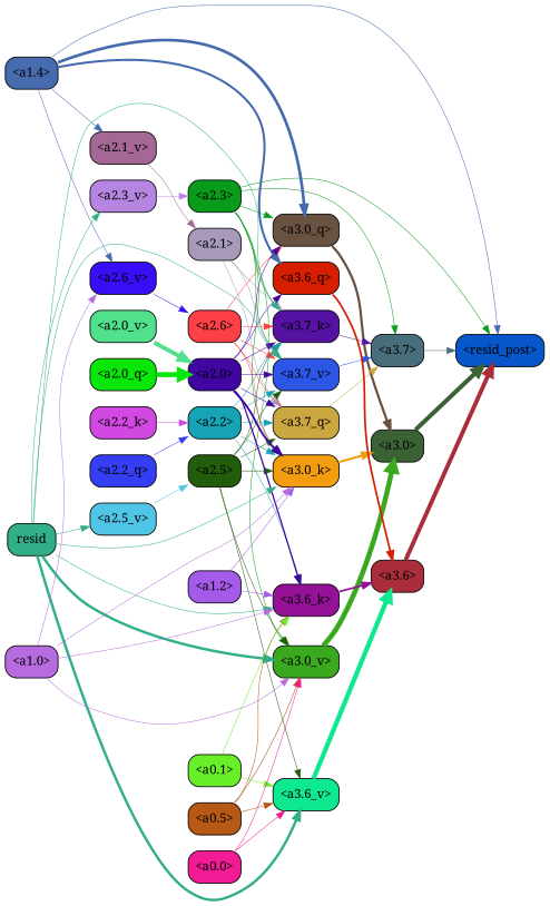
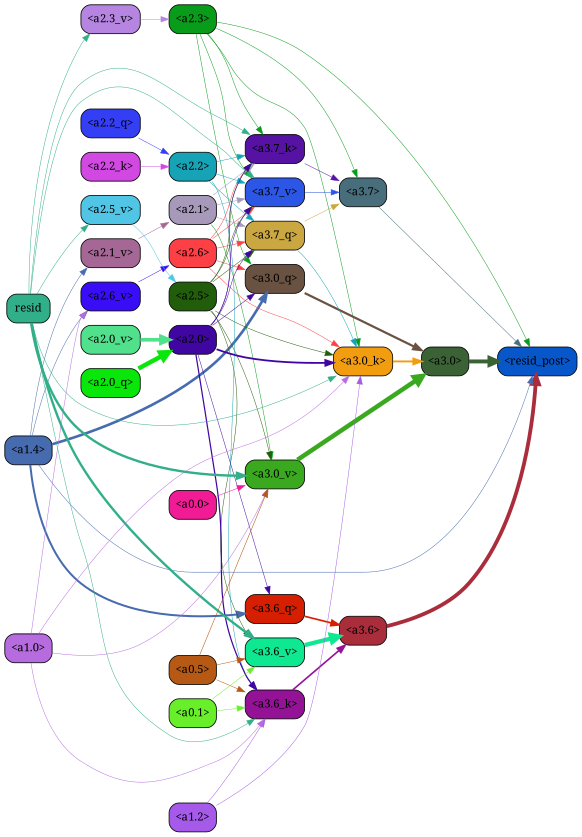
  strict digraph {
    fontname="Noto Serif"
    rankdir=LR
    splines=true
    node [color=black fontname="Noto Serif" shape=box style="filled, rounded"]
    edge [color="#30af89" fontname="Noto Serif" penwidth=0.6]
    "<a3.7>" [fillcolor="#486e7b"]
    "<resid_post>" [fillcolor="#0757ca"]
    "<a3.6>" [fillcolor="#aa2d3b"]
    "<a3.0>" [fillcolor="#3a6235"]
    "<a2.3>" [fillcolor="#099c1a"]
    "<a3.0_q>" [fillcolor="#695242"]
    "<a3.7_k>" [fillcolor="#5512a3"]
    "<a3.0_k>" [fillcolor="#f29d0f"]
    "<a3.7_v>" [fillcolor="#2c56e6"]
    "<a3.0_v>" [fillcolor="#3aa91f"]
    "<a3.7_q>" [fillcolor="#cba742"]
    "<a1.4>" [fillcolor="#466baf"]
    "<a3.6_q>" [fillcolor="#d61f01"]
    "<a2.6_v>" [fillcolor="#390ef6"]
    "<a2.1_v>" [fillcolor="#a56896"]
    "<a2.6>" [fillcolor="#fd4046"]
    "<a2.1>" [fillcolor="#a699ba"]
    "<a3.6_k>" [fillcolor="#931296"]
    "<a3.6_v>" [fillcolor="#0ee991"]
    "<a2.5>" [fillcolor="#225d0b"]
    "<a2.2>" [fillcolor="#17a3b6"]
    "<a2.0>" [fillcolor="#3f06a2"]
    n23 [fillcolor="#30af89" label=resid]
    "<a2.5_v>" [fillcolor="#50c5e6"]
    "<a2.3_v>" [fillcolor="#b685e1"]
    "<a1.2>" [fillcolor="#a55aea"]
    "<a1.0>" [fillcolor="#b66bdf"]
    "<a0.5>" [fillcolor="#b55915"]
    "<a0.1>" [fillcolor="#69ef2a"]
    "<a0.0>" [fillcolor="#f11b95"]
    "<a2.2_q>" [fillcolor="#333ef5"]
    "<a2.0_q>" [fillcolor="#09e609"]
    "<a2.2_k>" [fillcolor="#d148e2"]
    "<a2.0_v>" [fillcolor="#51e08b"]
    "<a3.7>" -> "<resid_post>" [color="#486e7b"]
    "<a3.6>" -> "<resid_post>" [color="#aa2d3b" penwidth=4.753257989883423]
    "<a3.0>" -> "<resid_post>" [color="#3a6235" penwidth=4.90053927898407]
    "<a2.3>" -> "<a3.7>" [color="#099c1a"]
    "<a2.3>" -> "<resid_post>" [color="#099c1a"]
    "<a2.3>" -> "<a3.0_q>" [color="#099c1a"]
    "<a2.3>" -> "<a3.7_k>" [color="#099c1a"]
    "<a2.3>" -> "<a3.0_k>" [color="#099c1a"]
    "<a2.3>" -> "<a3.7_v>" [color="#099c1a"]
-   "<a2.3>" -> "<a3.0_v>" [color="#099c1a"]
+   "<a2.1>" -> "<a3.0_v>" [color="#099c1a"]
    "<a3.0_q>" -> "<a3.0>" [color="#695242" penwidth=2.7421876192092896]
    "<a3.7_k>" -> "<a3.7>" [color="#5512a3"]
    "<a3.0_k>" -> "<a3.0>" [color="#f29d0f" penwidth=2.476402521133423]
    "<a3.7_v>" -> "<a3.7>" [color="#2c56e6"]
    "<a3.0_v>" -> "<a3.0>" [color="#3aa91f" penwidth=5.652270674705505]
    "<a3.7_q>" -> "<a3.7>" [color="#cba742"]
    "<a1.4>" -> "<resid_post>" [color="#466baf"]
    "<a1.4>" -> "<a3.0_q>" [color="#466baf" penwidth=3.2760138511657715]
    "<a1.4>" -> "<a3.6_q>" [color="#466baf" penwidth=2.5149343013763428]
    "<a1.4>" -> "<a2.6_v>" [color="#466baf"]
    "<a1.4>" -> "<a2.1_v>" [color="#466baf"]
    "<a3.6_q>" -> "<a3.6>" [color="#d61f01" penwidth=2.091020345687866]
    "<a2.6_v>" -> "<a2.6>" [color="#390ef6"]
    "<a2.1_v>" -> "<a2.1>" [color="#a56896"]
    "<a2.6>" -> "<a3.0_q>" [color="#fd4046"]
    "<a2.6>" -> "<a3.7_k>" [color="#fd4046"]
    "<a2.6>" -> "<a3.0_k>" [color="#fd4046"]
    "<a2.6>" -> "<a3.7_v>" [color="#fd4046"]
    "<a2.6>" -> "<a3.7_q>" [color="#fd4046"]
    "<a2.1>" -> "<a3.7_k>" [color="#a699ba"]
    "<a2.1>" -> "<a3.7_v>" [color="#a699ba"]
    "<a2.1>" -> "<a3.7_q>" [color="#a699ba"]
    "<a3.6_k>" -> "<a3.6>" [color="#931296" penwidth=2.048597991466522]
    "<a3.6_v>" -> "<a3.6>" [color="#0ee991" penwidth=5.2550448179244995]
    "<a2.5>" -> "<a3.7_k>" [color="#225d0b"]
    "<a2.5>" -> "<a3.0_k>" [color="#225d0b"]
    "<a2.5>" -> "<a3.7_v>" [color="#225d0b"]
    "<a2.5>" -> "<a3.0_v>" [color="#225d0b"]
    "<a2.5>" -> "<a3.7_q>" [color="#225d0b"]
    "<a2.5>" -> "<a3.6_v>" [color="#225d0b"]
    "<a2.2>" -> "<a3.7_k>" [color="#17a3b6"]
-   "<a2.2>" -> "<a3.0_k>" [color="#17a3b6"]
+   "<a3.7_q>" -> "<a3.0_k>" [color="#17a3b6"]
    "<a2.2>" -> "<a3.7_v>" [color="#17a3b6"]
    "<a2.2>" -> "<a3.7_q>" [color="#17a3b6"]
    "<a2.2>" -> "<a3.6_k>" [color="#17a3b6"]
    "<a2.0>" -> "<a3.0_q>" [color="#3f06a2"]
    "<a2.0>" -> "<a3.7_k>" [color="#3f06a2"]
    "<a2.0>" -> "<a3.0_k>" [color="#3f06a2" penwidth=2.2635570764541626]
    "<a2.0>" -> "<a3.7_v>" [color="#3f06a2"]
    "<a2.0>" -> "<a3.7_q>" [color="#3f06a2"]
    "<a2.0>" -> "<a3.6_q>" [color="#3f06a2"]
    "<a2.0>" -> "<a3.6_k>" [color="#3f06a2" penwidth=1.5290023684501648]
    n23 -> "<a3.7_k>"
    n23 -> "<a3.0_k>"
    n23 -> "<a3.7_v>"
    n23 -> "<a3.0_v>" [penwidth=2.972973108291626]
    n23 -> "<a3.6_k>"
    n23 -> "<a3.6_v>" [penwidth=2.9556376338005066]
    n23 -> "<a2.5_v>"
    n23 -> "<a2.3_v>"
    "<a2.5_v>" -> "<a2.5>" [color="#50c5e6"]
    "<a2.3_v>" -> "<a2.3>" [color="#b685e1"]
    "<a1.2>" -> "<a3.0_k>" [color="#a55aea"]
    "<a1.2>" -> "<a3.6_k>" [color="#a55aea"]
    "<a1.0>" -> "<a3.0_k>" [color="#b66bdf"]
    "<a1.0>" -> "<a3.0_v>" [color="#b66bdf"]
    "<a1.0>" -> "<a2.6_v>" [color="#b66bdf"]
    "<a1.0>" -> "<a3.6_k>" [color="#b66bdf"]
    "<a0.5>" -> "<a3.0_v>" [color="#b55915" penwidth=0.6790935099124908]
    "<a0.5>" -> "<a3.6_k>" [color="#b55915"]
    "<a0.5>" -> "<a3.6_v>" [color="#b55915"]
    "<a0.1>" -> "<a3.6_k>" [color="#69ef2a"]
    "<a0.1>" -> "<a3.6_v>" [color="#69ef2a"]
    "<a0.0>" -> "<a3.0_v>" [color="#f11b95"]
-   "<a0.0>" -> "<a3.6_v>" [color="#f11b95"]
    "<a2.2_q>" -> "<a2.2>" [color="#333ef5"]
    "<a2.0_q>" -> "<a2.0>" [color="#09e609" penwidth=5.557696580886841]
    "<a2.2_k>" -> "<a2.2>" [color="#d148e2"]
    "<a2.0_v>" -> "<a2.0>" [color="#51e08b" penwidth=4.611755967140198]
  }
